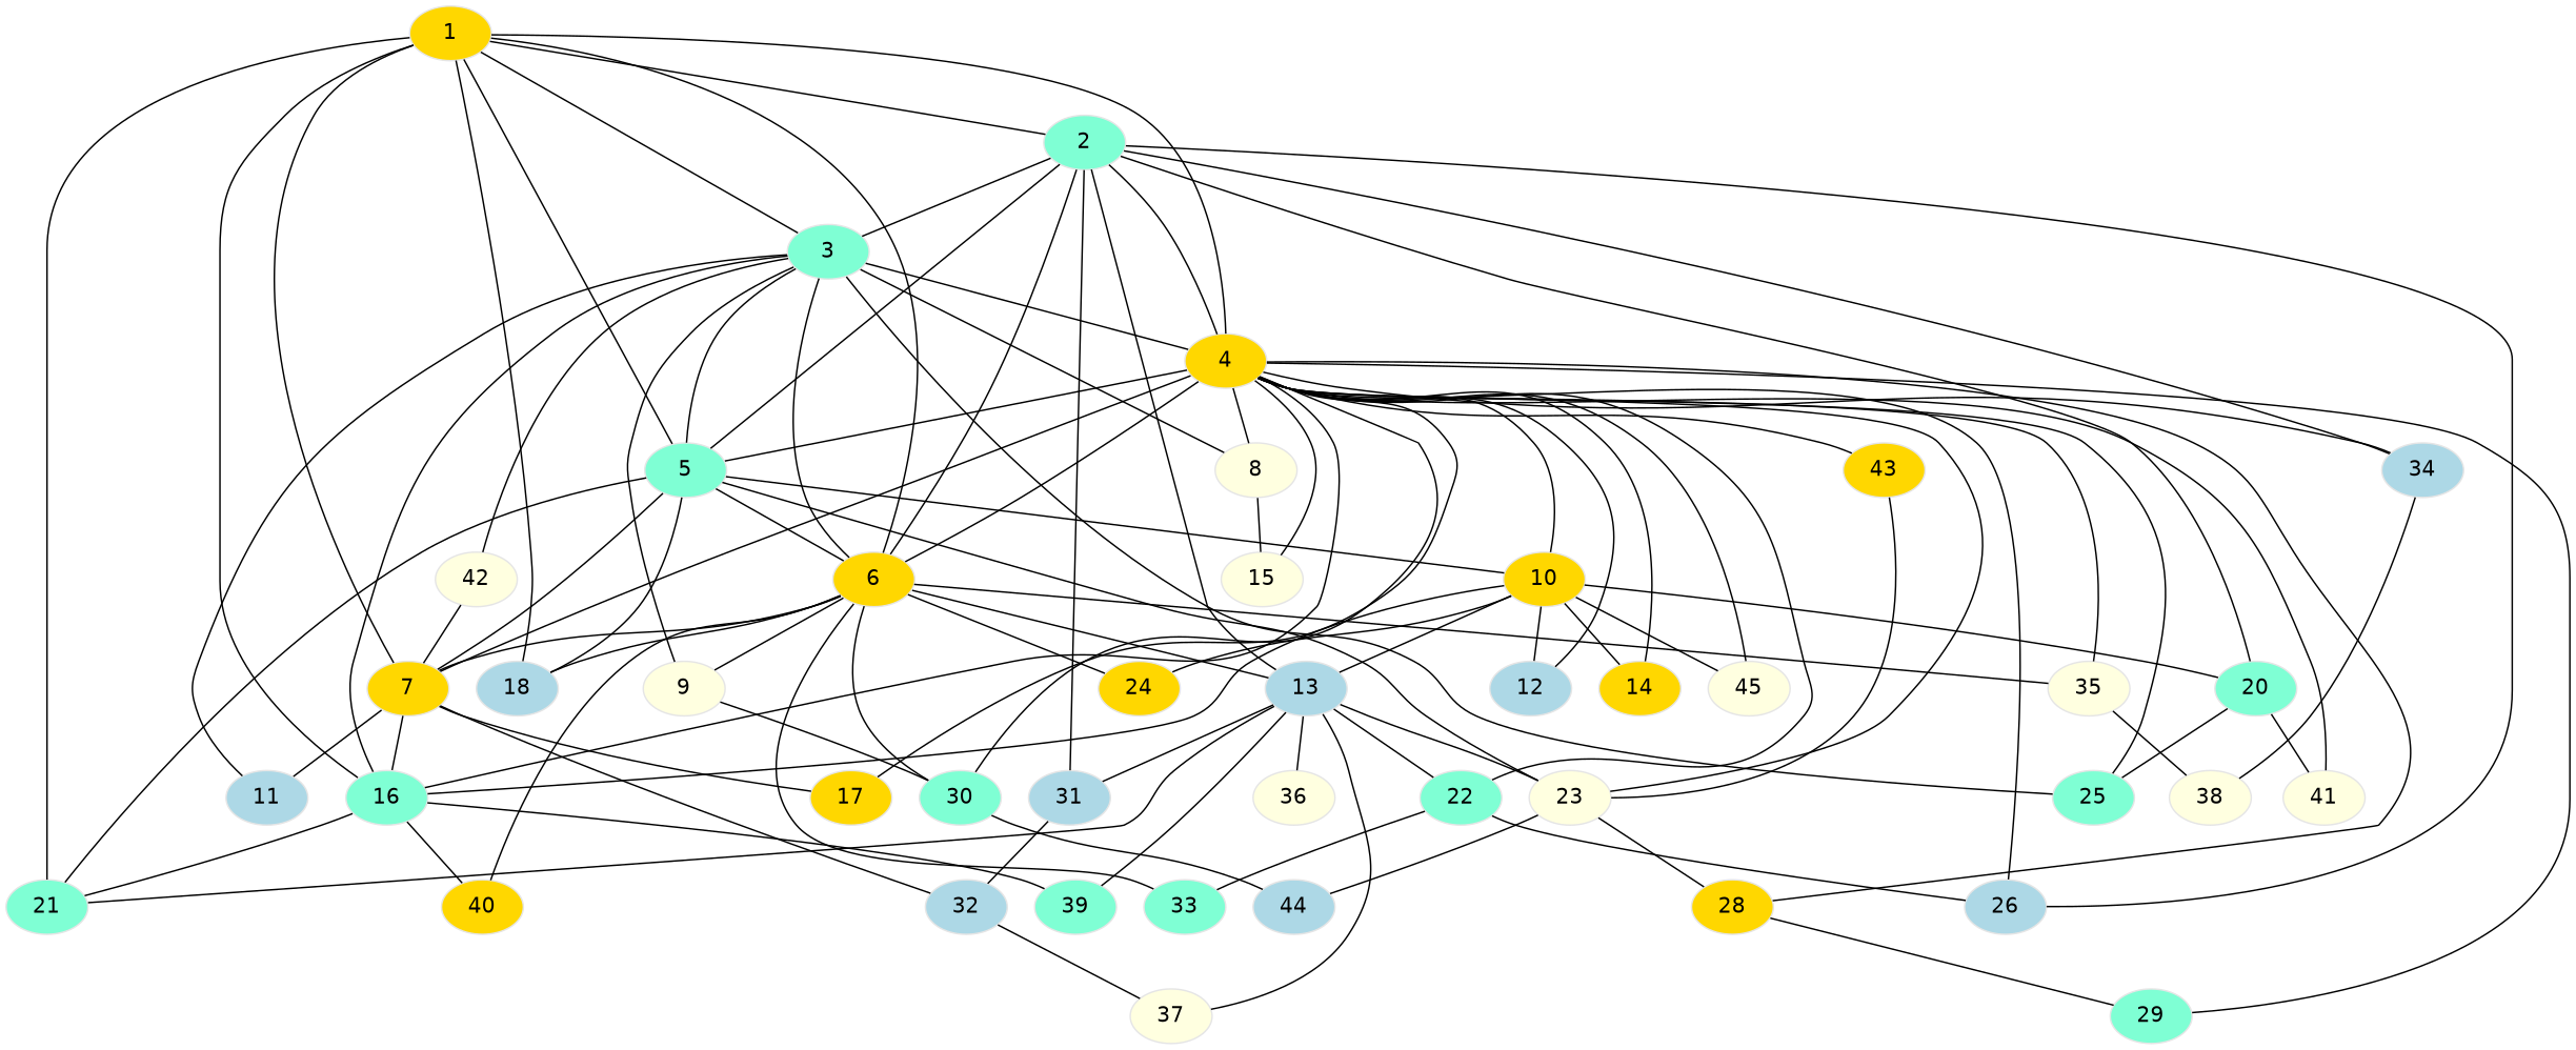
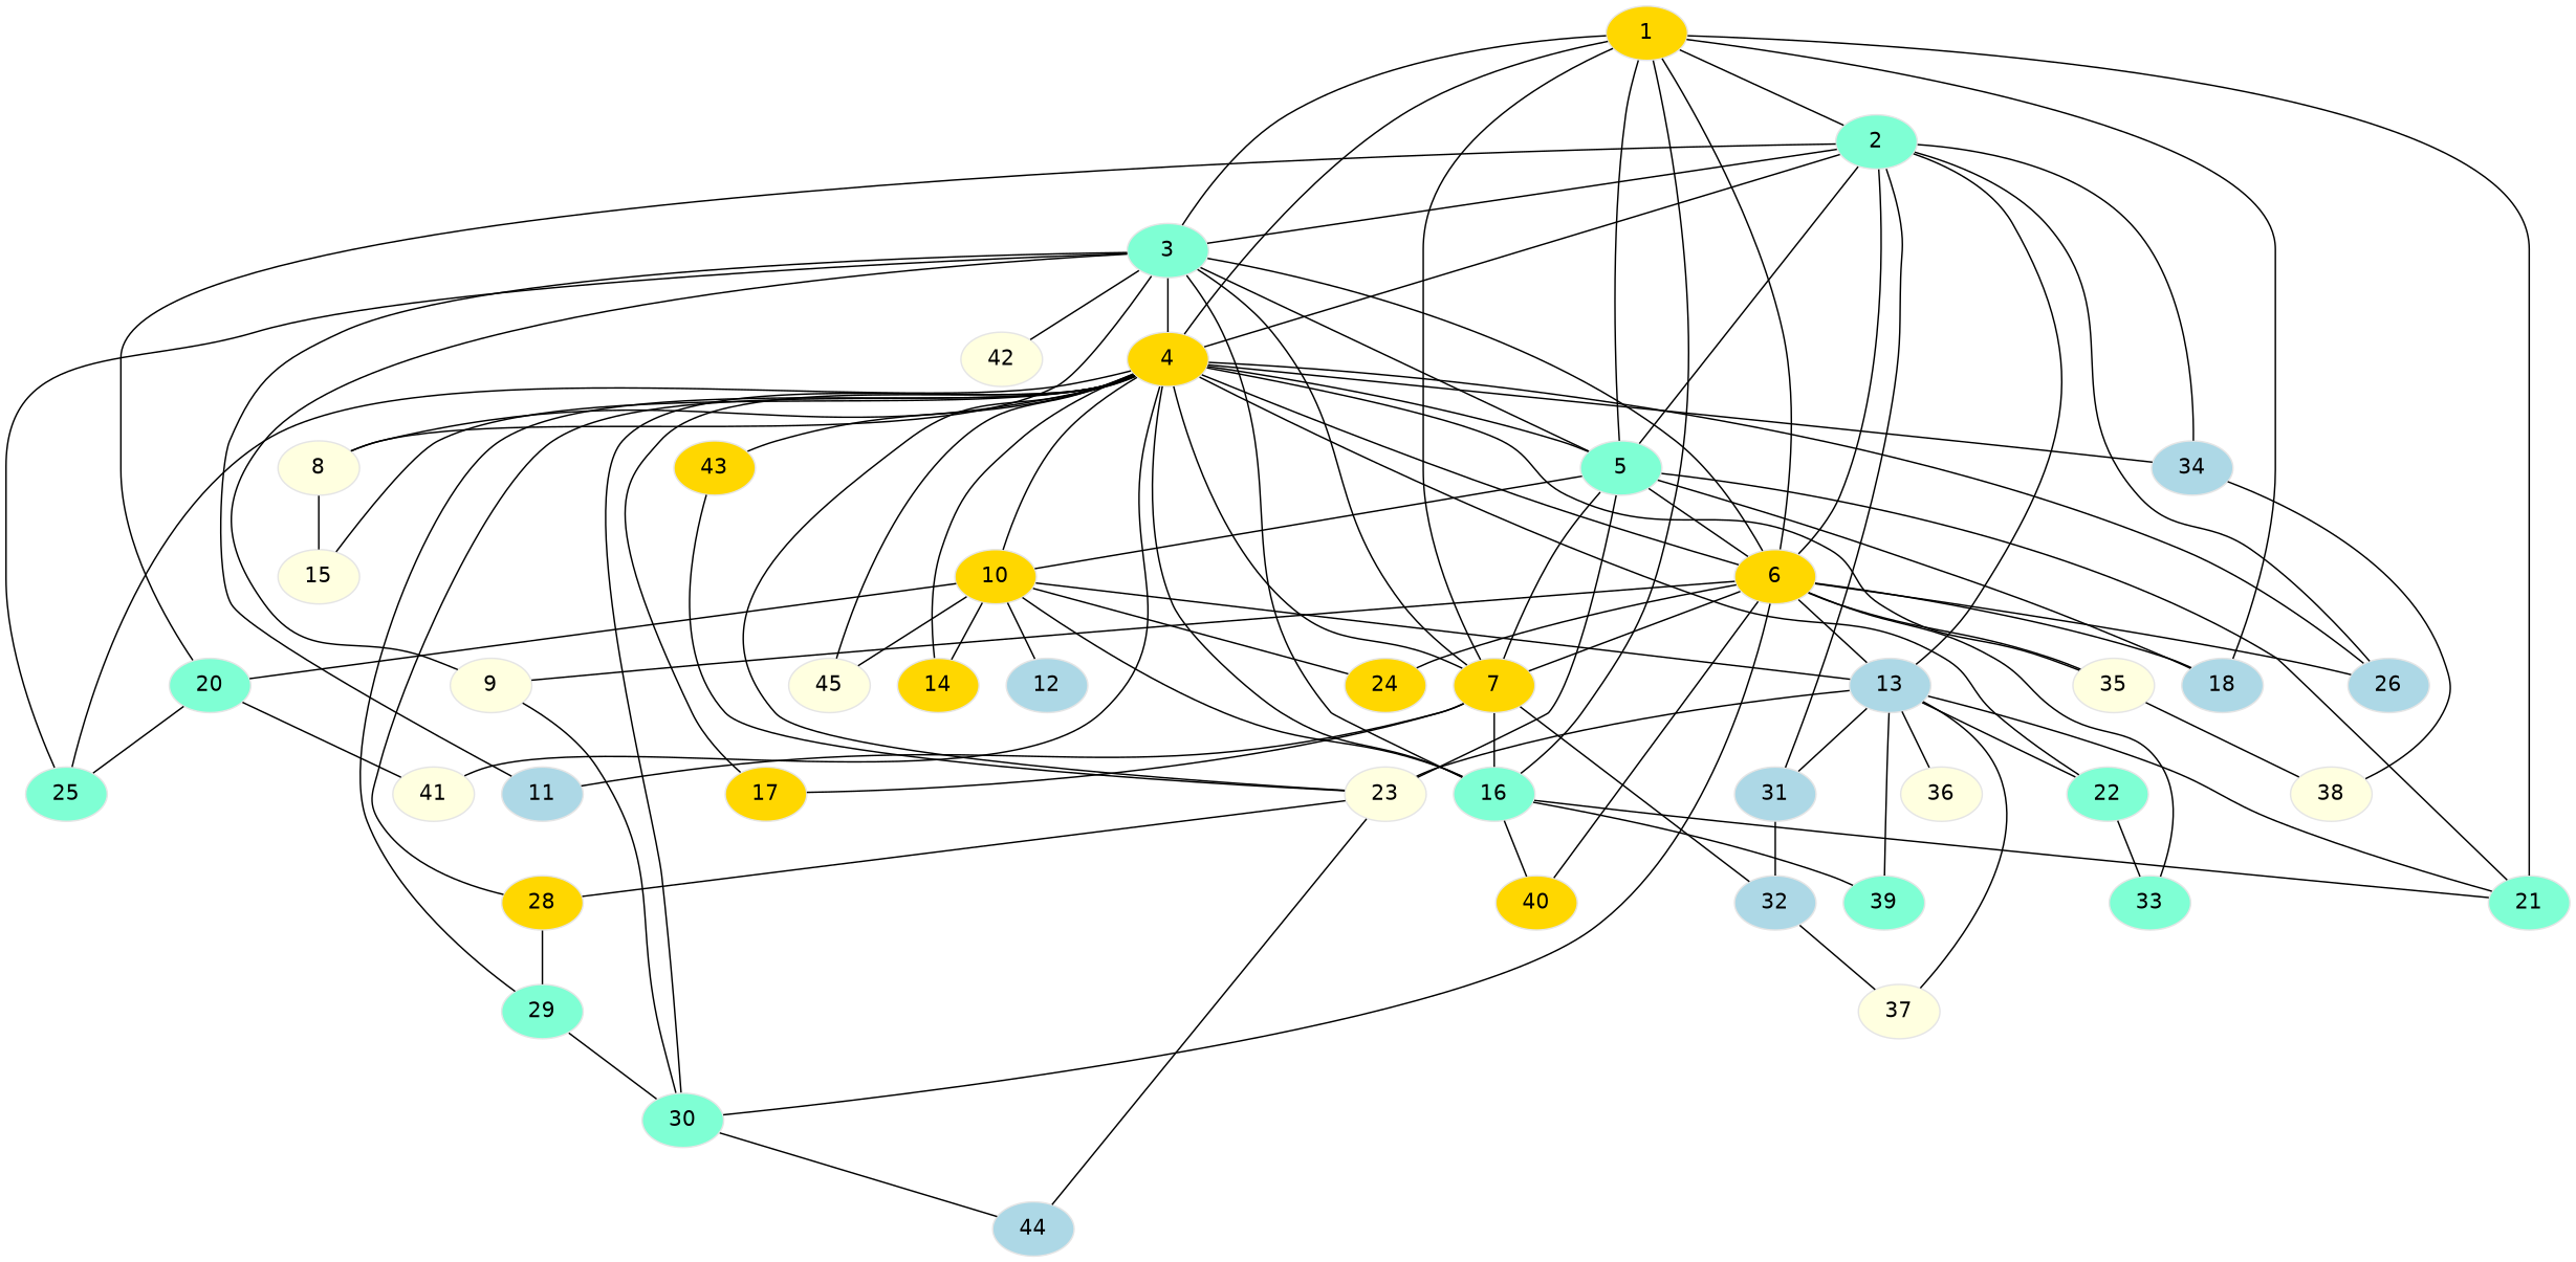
  graph {
    fontname="DejaVu Sans"
    node [color=gray90 fillcolor=aquamarine fontname="DejaVu Sans" style=filled]
    edge [fontname="DejaVu Sans" weight=1.0]
    2
    1 [fillcolor=gold]
    3
    4 [fillcolor=gold]
    5
    6 [fillcolor=gold]
    7 [fillcolor=gold]
    16
    18 [fillcolor=lightblue]
    21
    13 [fillcolor=lightblue]
    20
    26 [fillcolor=lightblue]
    31 [fillcolor=lightblue]
    34 [fillcolor=lightblue]
    8 [fillcolor=lightyellow]
    9 [fillcolor=lightyellow]
    11 [fillcolor=lightblue]
    25
    42 [fillcolor=lightyellow]
    23 [fillcolor=lightyellow]
    10 [fillcolor=gold]
    12 [fillcolor=lightblue]
    14 [fillcolor=gold]
    15 [fillcolor=lightyellow]
    17 [fillcolor=gold]
    22
    28 [fillcolor=gold]
    29
    30
    35 [fillcolor=lightyellow]
    41 [fillcolor=lightyellow]
    43 [fillcolor=gold]
    45 [fillcolor=lightyellow]
    24 [fillcolor=gold]
    33
    40 [fillcolor=gold]
    32 [fillcolor=lightblue]
    39
    44 [fillcolor=lightblue]
    37 [fillcolor=lightyellow]
    36 [fillcolor=lightyellow]
    38 [fillcolor=lightyellow]
    2 -- 3 [weight=3.0]
    2 -- 4 [weight=3.0]
    2 -- 5
    2 -- 6
    2 -- 13
    2 -- 20
    2 -- 26
    2 -- 31
    2 -- 34
    1 -- 2 [weight=2.0]
    1 -- 3 [weight=4.0]
    1 -- 4 [weight=6.0]
    1 -- 5 [weight=2.0]
    1 -- 6 [weight=2.0]
    1 -- 7 [weight=2.0]
    1 -- 16 [weight=6.0]
    1 -- 18
    1 -- 21 [weight=5.0]
    3 -- 4 [weight=18.0]
    3 -- 5 [weight=3.0]
    3 -- 6 [weight=2.0]
-   42 -- 7 [weight=2.0]
+   3 -- 7 [weight=2.0]
    3 -- 16
    3 -- 8
    3 -- 9
    3 -- 11
    3 -- 25 [weight=2.0]
    3 -- 42
    4 -- 5 [weight=5.0]
    4 -- 6 [weight=2.0]
    4 -- 7 [weight=2.0]
    4 -- 16 [weight=4.0]
    4 -- 26
    4 -- 34
    4 -- 8
    4 -- 25
    4 -- 23 [weight=2.0]
    4 -- 10 [weight=2.0]
-   4 -- 12
    4 -- 14
    4 -- 15
    4 -- 17 [weight=2.0]
    4 -- 22
    4 -- 28
    4 -- 29
    4 -- 30
    4 -- 35
    4 -- 41
    4 -- 43 [weight=2.0]
    4 -- 45
    5 -- 6 [weight=2.0]
    5 -- 7 [weight=2.0]
    5 -- 18
    5 -- 21
    5 -- 23 [weight=6.0]
    5 -- 10
    6 -- 7 [weight=2.0]
    6 -- 18
    6 -- 13
-   22 -- 26
+   6 -- 26
    6 -- 9
    6 -- 30
    6 -- 35
    6 -- 24
    6 -- 33
    6 -- 40
    7 -- 16
    7 -- 11
    7 -- 17
    7 -- 32
    16 -- 21
    16 -- 40
    16 -- 39
    13 -- 21
    13 -- 31
    13 -- 23
    13 -- 22
    13 -- 39
    13 -- 37
    13 -- 36
    20 -- 25
    20 -- 41
    31 -- 32
    34 -- 38
    8 -- 15 [weight=2.0]
    9 -- 30
    23 -- 28 [weight=2.0]
    23 -- 44
    10 -- 16
    10 -- 13
    10 -- 20
    10 -- 12
    10 -- 14
    10 -- 45
    10 -- 24
    22 -- 33
    28 -- 29
+   29 -- 30
    30 -- 44
    35 -- 38
    43 -- 23
    32 -- 37
  }
